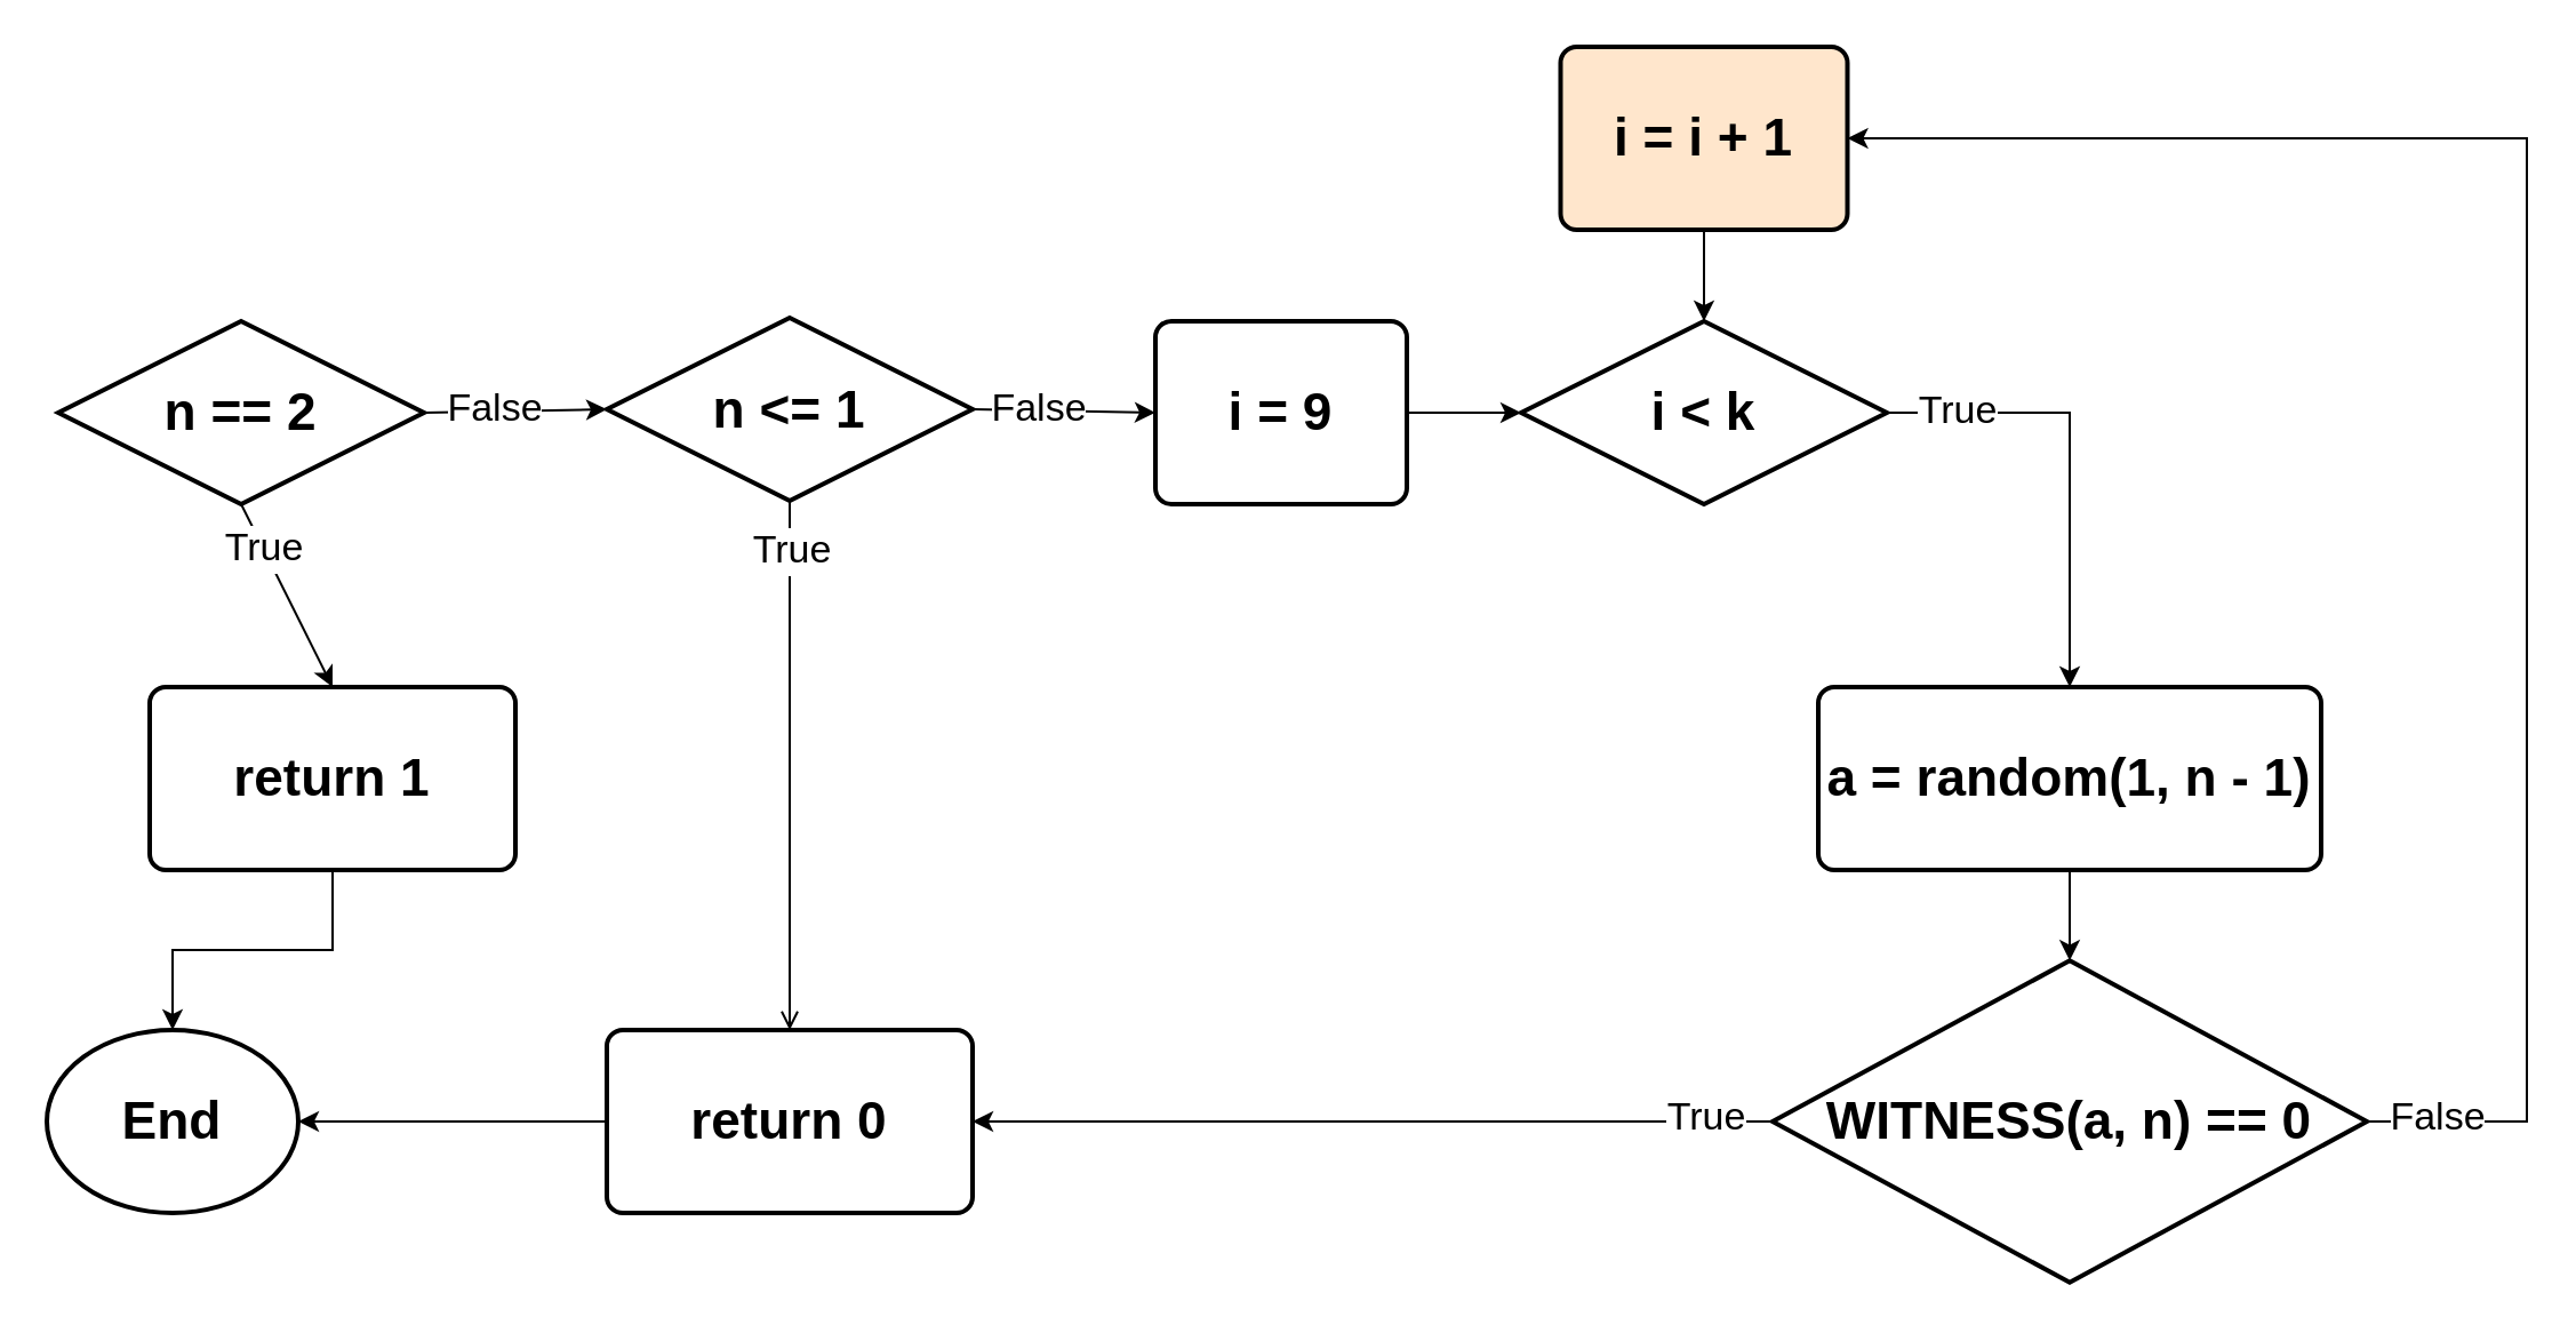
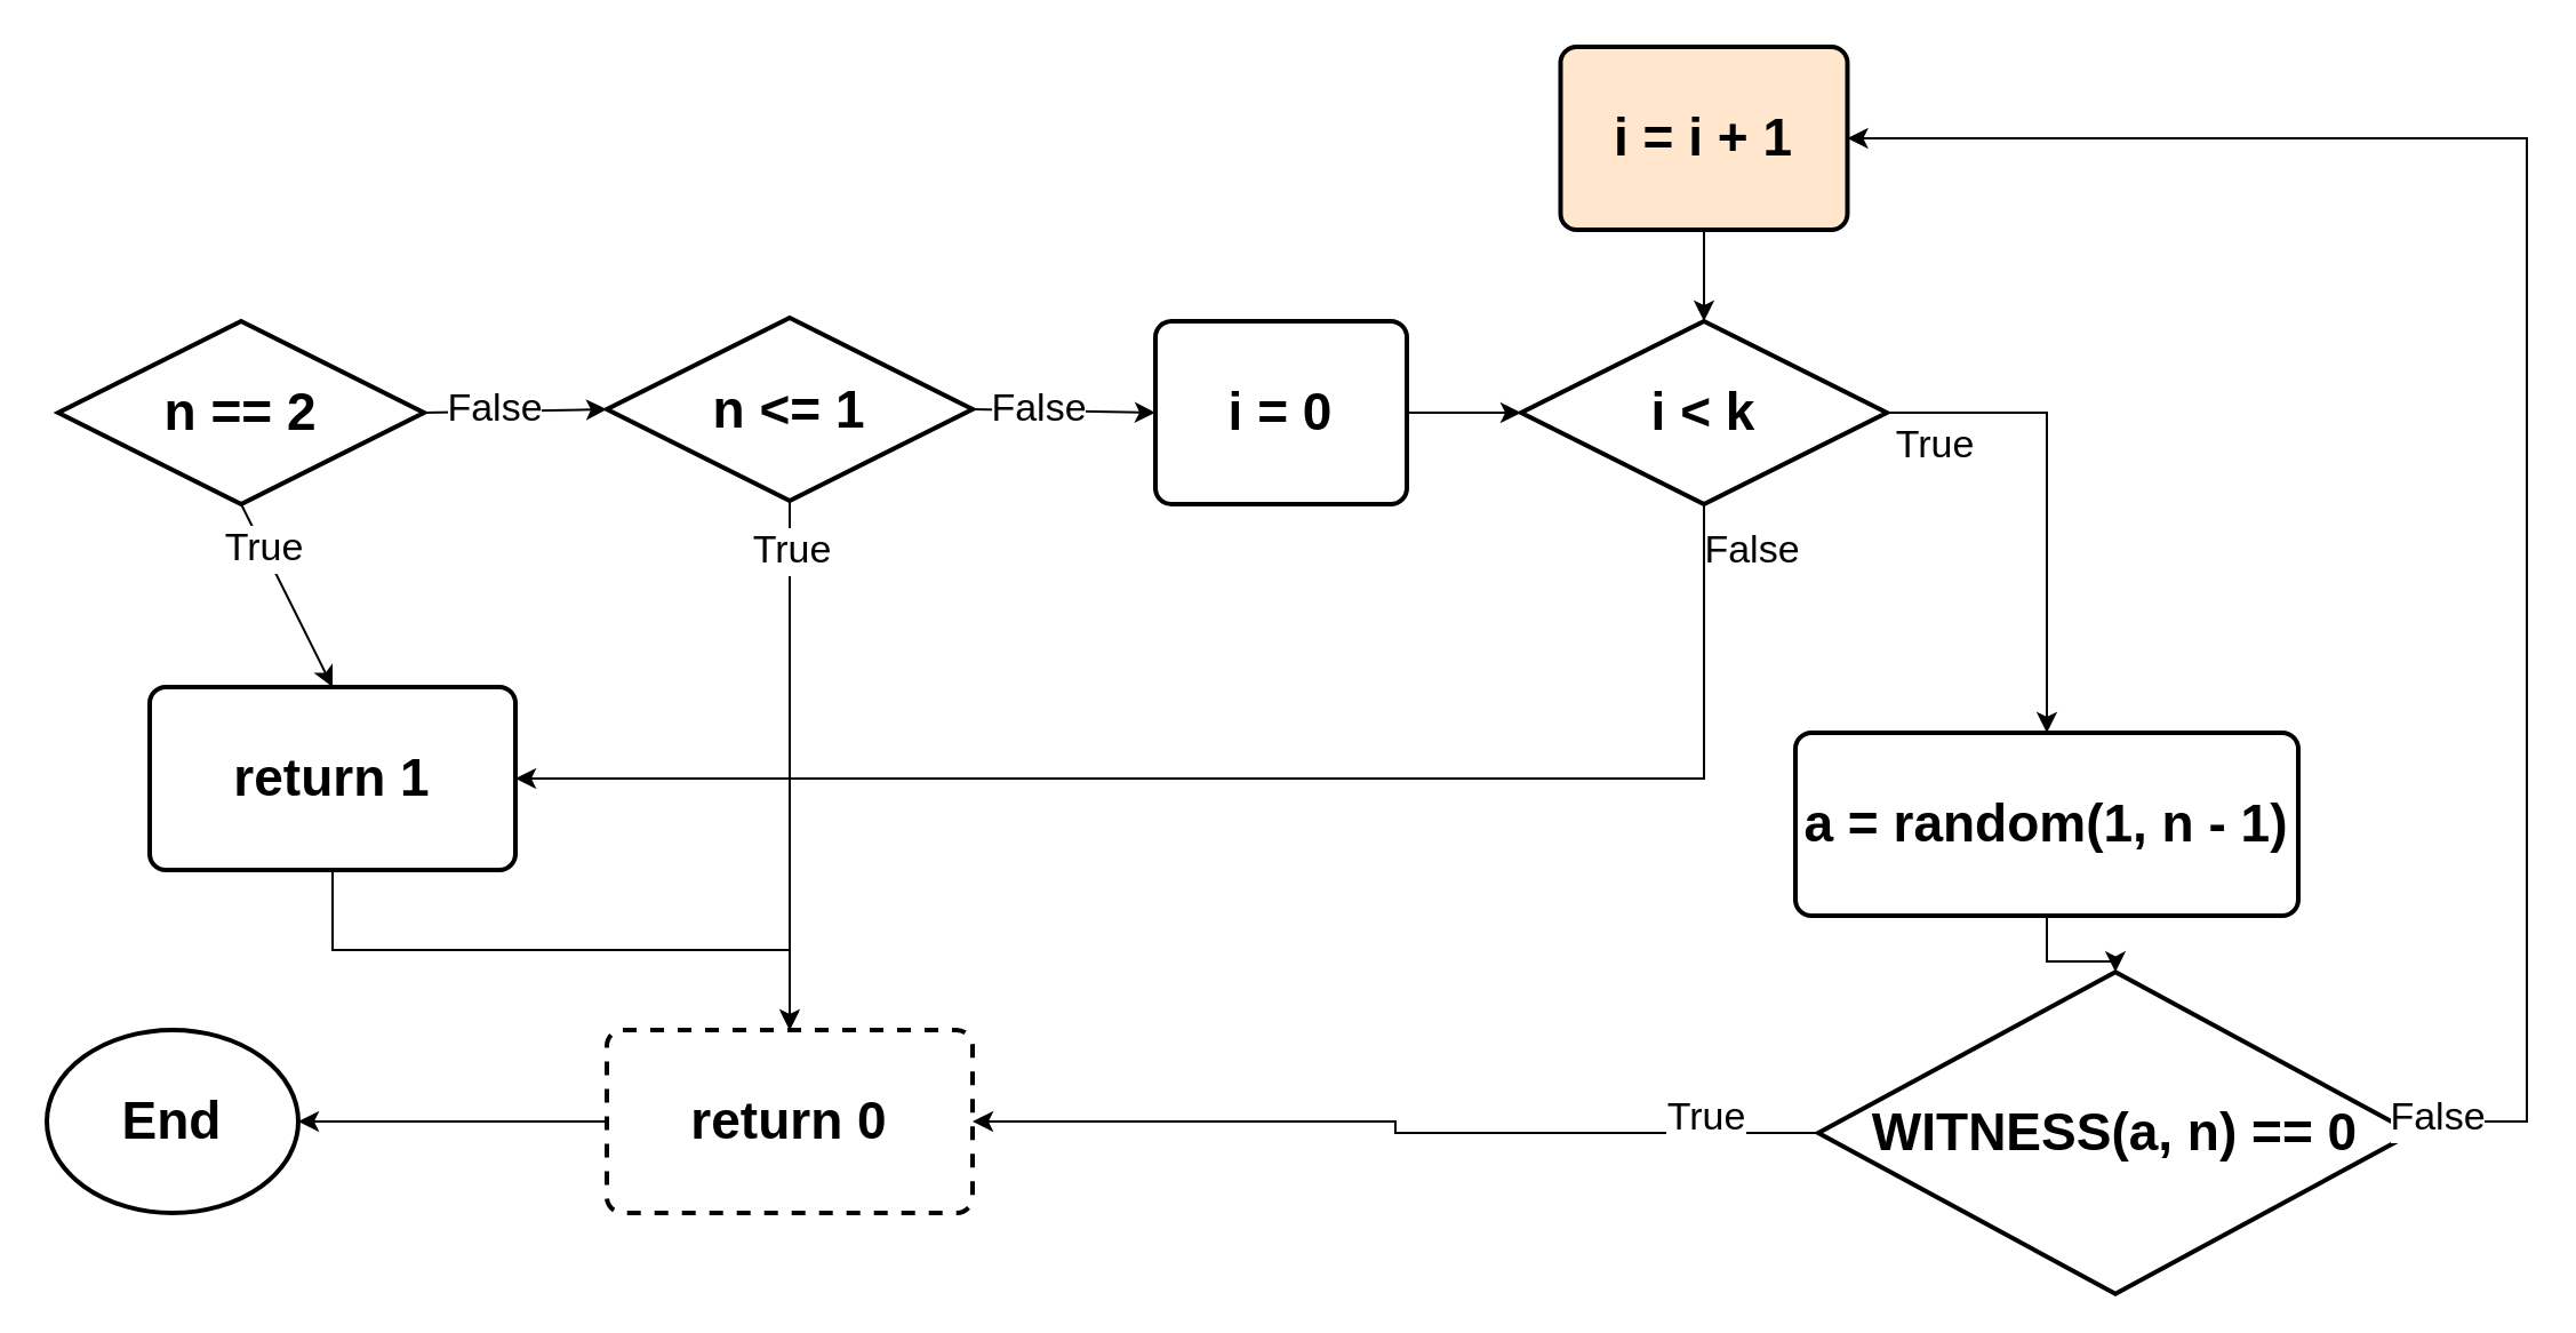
  <mxCell id="0" />
  <mxCell id="1" parent="0" />
  <mxCell id="2" value="&lt;font style=&quot;font-size: 17px;&quot;&gt;True&lt;/font&gt;" style="rounded=0;orthogonalLoop=1;jettySize=auto;html=1;exitX=0.5;exitY=1;exitDx=0;exitDy=0;exitPerimeter=0;entryX=0.5;entryY=0;entryDx=0;entryDy=0;fontSize=17;" parent="1" source="3" target="4" edge="1"><mxGeometry x="-0.5" relative="1" as="geometry"><mxPoint as="offset" /></mxGeometry></mxCell>
  <mxCell id="3" value="n == 2" style="strokeWidth=2;html=1;shape=mxgraph.flowchart.decision;whiteSpace=wrap;fontSize=23;fontStyle=1" parent="1" vertex="1"><mxGeometry x="25" y="140" width="160" height="80" as="geometry" /></mxCell>
  <mxCell id="4" value="return 1" style="rounded=1;whiteSpace=wrap;html=1;absoluteArcSize=1;arcSize=14;strokeWidth=2;fontStyle=1;fontSize=23;" parent="1" vertex="1"><mxGeometry x="65" y="300" width="160" height="80" as="geometry" /></mxCell>
  <mxCell id="5" style="rounded=0;orthogonalLoop=1;jettySize=auto;html=1;exitX=1;exitY=0.5;exitDx=0;exitDy=0;exitPerimeter=0;fontSize=23;" parent="1" source="7" edge="1"><mxGeometry relative="1" as="geometry"><mxPoint x="505" y="180" as="targetPoint" /></mxGeometry></mxCell>
  <mxCell id="6" value="False" style="edgeLabel;html=1;align=center;verticalAlign=middle;resizable=0;points=[];fontSize=17;" parent="5" vertex="1" connectable="0"><mxGeometry x="-0.013" y="-1" relative="1" as="geometry"><mxPoint x="-10" y="-2" as="offset" /></mxGeometry></mxCell>
  <mxCell id="7" value="n &amp;lt;= 1" style="strokeWidth=2;html=1;shape=mxgraph.flowchart.decision;whiteSpace=wrap;fontSize=23;fontStyle=1" parent="1" vertex="1"><mxGeometry x="265" y="138.53" width="160" height="80" as="geometry" /></mxCell>
  <mxCell id="8" style="rounded=0;orthogonalLoop=1;jettySize=auto;html=1;exitX=1;exitY=0.5;exitDx=0;exitDy=0;exitPerimeter=0;entryX=0;entryY=0.5;entryDx=0;entryDy=0;entryPerimeter=0;fontSize=23;" parent="1" source="3" target="7" edge="1"><mxGeometry relative="1" as="geometry" /></mxCell>
  <mxCell id="9" value="False" style="edgeLabel;html=1;align=center;verticalAlign=middle;resizable=0;points=[];fontSize=17;" parent="8" vertex="1" connectable="0"><mxGeometry x="0.005" y="-2" relative="1" as="geometry"><mxPoint x="-10" y="-3" as="offset" /></mxGeometry></mxCell>
  <mxCell id="10" style="rounded=0;orthogonalLoop=1;jettySize=auto;html=1;exitX=0.5;exitY=1;exitDx=0;exitDy=0;exitPerimeter=0;fontSize=23;jumpStyle=gap;jumpSize=13;entryX=0.5;entryY=0;entryDx=0;entryDy=0;endArrow=open;" parent="1" source="7" target="28" edge="1"><mxGeometry relative="1" as="geometry"><mxPoint x="675" y="60" as="sourcePoint" /><mxPoint x="325" y="370" as="targetPoint" /></mxGeometry></mxCell>
  <mxCell id="11" value="True" style="edgeLabel;html=1;align=center;verticalAlign=middle;resizable=0;points=[];fontSize=17;" parent="10" vertex="1" connectable="0"><mxGeometry x="-0.154" y="-4" relative="1" as="geometry"><mxPoint x="4" y="-76" as="offset" /></mxGeometry></mxCell>
  <mxCell id="12" value="" style="edgeStyle=orthogonalEdgeStyle;rounded=0;orthogonalLoop=1;jettySize=auto;html=1;fontSize=23;" parent="1" source="13" target="14" edge="1"><mxGeometry relative="1" as="geometry" /></mxCell>
- <mxCell id="13" value="i = 9" style="rounded=1;whiteSpace=wrap;html=1;absoluteArcSize=1;arcSize=14;strokeWidth=2;fontStyle=1;fontSize=23;align=center;spacingLeft=0;" parent="1" vertex="1"><mxGeometry x="505" y="140" width="110" height="80" as="geometry" /></mxCell>
+ <mxCell id="13" value="i = 0" style="rounded=1;whiteSpace=wrap;html=1;absoluteArcSize=1;arcSize=14;strokeWidth=2;fontStyle=1;fontSize=23;align=center;spacingLeft=0;" parent="1" vertex="1"><mxGeometry x="505" y="140" width="110" height="80" as="geometry" /></mxCell>
  <mxCell id="14" value="i &amp;lt; k" style="strokeWidth=2;html=1;shape=mxgraph.flowchart.decision;whiteSpace=wrap;fontSize=23;fontStyle=1" parent="1" vertex="1"><mxGeometry x="665" y="140" width="160" height="80" as="geometry" /></mxCell>
+ <mxCell id="15" style="rounded=0;orthogonalLoop=1;jettySize=auto;html=1;exitX=0.5;exitY=1;exitDx=0;exitDy=0;exitPerimeter=0;entryX=1;entryY=0.5;entryDx=0;entryDy=0;fontSize=23;edgeStyle=orthogonalEdgeStyle;" parent="1" source="14" target="4" edge="1"><mxGeometry relative="1" as="geometry"><mxPoint x="1665" y="220" as="sourcePoint" /><mxPoint x="745" y="290" as="targetPoint" /></mxGeometry></mxCell>
+ <mxCell id="16" value="False" style="edgeLabel;html=1;align=center;verticalAlign=middle;resizable=0;points=[];fontSize=17;" parent="15" vertex="1" connectable="0"><mxGeometry x="0.011" y="-2" relative="1" as="geometry"><mxPoint x="224" y="-98" as="offset" /></mxGeometry></mxCell>
  <mxCell id="17" value="" style="edgeStyle=orthogonalEdgeStyle;rounded=0;orthogonalLoop=1;jettySize=auto;html=1;" edge="1" parent="1" source="18" target="27"><mxGeometry relative="1" as="geometry" /></mxCell>
- <mxCell id="18" value="a = random(1, n - 1)" style="rounded=1;whiteSpace=wrap;html=1;absoluteArcSize=1;arcSize=14;strokeWidth=2;fontStyle=1;fontSize=23;align=center;spacingLeft=0;" parent="1" vertex="1"><mxGeometry x="795" y="300" width="220" height="80" as="geometry" /></mxCell>
+ <mxCell id="18" value="a = random(1, n - 1)" style="rounded=1;whiteSpace=wrap;html=1;absoluteArcSize=1;arcSize=14;strokeWidth=2;fontStyle=1;fontSize=23;align=center;spacingLeft=0;" parent="1" vertex="1"><mxGeometry x="785" y="320" width="220" height="80" as="geometry" /></mxCell>
  <mxCell id="19" style="rounded=0;orthogonalLoop=1;jettySize=auto;html=1;exitX=1;exitY=0.5;exitDx=0;exitDy=0;exitPerimeter=0;entryX=0.5;entryY=0;entryDx=0;entryDy=0;fontSize=23;edgeStyle=orthogonalEdgeStyle;" parent="1" source="14" target="18" edge="1"><mxGeometry relative="1" as="geometry"><mxPoint x="1665" y="220" as="sourcePoint" /><mxPoint x="1785" y="300" as="targetPoint" /></mxGeometry></mxCell>
  <mxCell id="20" value="True" style="edgeLabel;html=1;align=center;verticalAlign=middle;resizable=0;points=[];fontSize=17;" parent="19" vertex="1" connectable="0"><mxGeometry x="-0.017" y="-1" relative="1" as="geometry"><mxPoint x="-49" y="-19" as="offset" /></mxGeometry></mxCell>
  <mxCell id="21" value="i = i + 1" style="rounded=1;whiteSpace=wrap;html=1;absoluteArcSize=1;arcSize=14;strokeWidth=2;fontStyle=1;fontSize=23;align=center;spacingLeft=0;fillColor=#ffe6cc;" parent="1" vertex="1"><mxGeometry x="682.25" y="20" width="125.5" height="80" as="geometry" /></mxCell>
  <mxCell id="22" value="End" style="strokeWidth=2;html=1;shape=mxgraph.flowchart.start_2;whiteSpace=wrap;fontSize=23;fontStyle=1" parent="1" vertex="1"><mxGeometry x="20" y="450" width="110" height="80" as="geometry" /></mxCell>
- <mxCell id="23" style="edgeStyle=orthogonalEdgeStyle;rounded=0;orthogonalLoop=1;jettySize=auto;html=1;exitX=0.5;exitY=1;exitDx=0;exitDy=0;entryX=0.5;entryY=0;entryDx=0;entryDy=0;entryPerimeter=0;fontSize=23;" parent="1" source="4" target="22" edge="1"><mxGeometry relative="1" as="geometry" /></mxCell>
+ <mxCell id="23" style="edgeStyle=orthogonalEdgeStyle;rounded=0;orthogonalLoop=1;jettySize=auto;html=1;exitX=0.5;exitY=1;exitDx=0;exitDy=0;fontSize=23;" parent="1" source="4" target="28" edge="1"><mxGeometry relative="1" as="geometry" /></mxCell>
  <mxCell id="24" style="edgeStyle=orthogonalEdgeStyle;rounded=0;orthogonalLoop=1;jettySize=auto;html=1;entryX=1;entryY=0.5;entryDx=0;entryDy=0;fontSize=23;exitX=1;exitY=0.5;exitDx=0;exitDy=0;exitPerimeter=0;" edge="1" parent="1" source="27" target="21"><mxGeometry relative="1" as="geometry"><mxPoint x="1143.5" y="700" as="sourcePoint" /><Array as="points"><mxPoint x="1105" y="490" /><mxPoint x="1105" y="60" /></Array></mxGeometry></mxCell>
  <mxCell id="25" style="edgeStyle=orthogonalEdgeStyle;rounded=0;orthogonalLoop=1;jettySize=auto;html=1;entryX=0.5;entryY=0;entryDx=0;entryDy=0;entryPerimeter=0;fontSize=23;exitX=0.5;exitY=1;exitDx=0;exitDy=0;" parent="1" source="21" target="14" edge="1"><mxGeometry relative="1" as="geometry" /></mxCell>
  <mxCell id="26" style="edgeStyle=orthogonalEdgeStyle;rounded=0;orthogonalLoop=1;jettySize=auto;html=1;exitX=0;exitY=0.5;exitDx=0;exitDy=0;exitPerimeter=0;entryX=1;entryY=0.5;entryDx=0;entryDy=0;" edge="1" parent="1" source="27" target="28"><mxGeometry relative="1" as="geometry" /></mxCell>
- <mxCell id="27" value="WITNESS(a, n) == 0" style="strokeWidth=2;html=1;shape=mxgraph.flowchart.decision;whiteSpace=wrap;fontSize=23;fontStyle=1" vertex="1" parent="1"><mxGeometry x="775" y="419.63" width="260" height="140.75" as="geometry" /></mxCell>
- <mxCell id="28" value="return 0" style="rounded=1;whiteSpace=wrap;html=1;absoluteArcSize=1;arcSize=14;strokeWidth=2;fontStyle=1;fontSize=23;" vertex="1" parent="1"><mxGeometry x="265" y="450" width="160" height="80" as="geometry" /></mxCell>
+ <mxCell id="27" value="WITNESS(a, n) == 0" style="strokeWidth=2;html=1;shape=mxgraph.flowchart.decision;whiteSpace=wrap;fontSize=23;fontStyle=1" vertex="1" parent="1"><mxGeometry x="795" y="424.63" width="260" height="140.75" as="geometry" /></mxCell>
+ <mxCell id="28" value="return 0" style="rounded=1;whiteSpace=wrap;html=1;absoluteArcSize=1;arcSize=14;strokeWidth=2;fontStyle=1;fontSize=23;dashed=1;" vertex="1" parent="1"><mxGeometry x="265" y="450" width="160" height="80" as="geometry" /></mxCell>
  <mxCell id="29" style="edgeStyle=orthogonalEdgeStyle;rounded=0;orthogonalLoop=1;jettySize=auto;html=1;entryX=1;entryY=0.5;entryDx=0;entryDy=0;entryPerimeter=0;" edge="1" parent="1" source="28" target="22"><mxGeometry relative="1" as="geometry" /></mxCell>
  <mxCell id="30" value="True" style="edgeLabel;html=1;align=center;verticalAlign=middle;resizable=0;points=[];fontSize=17;" vertex="1" connectable="0" parent="1"><mxGeometry x="745" y="488.999" as="geometry" /></mxCell>
  <mxCell id="31" value="False" style="edgeLabel;html=1;align=center;verticalAlign=middle;resizable=0;points=[];fontSize=17;" vertex="1" connectable="0" parent="1"><mxGeometry x="1065.001" y="488.004" as="geometry" /></mxCell>
